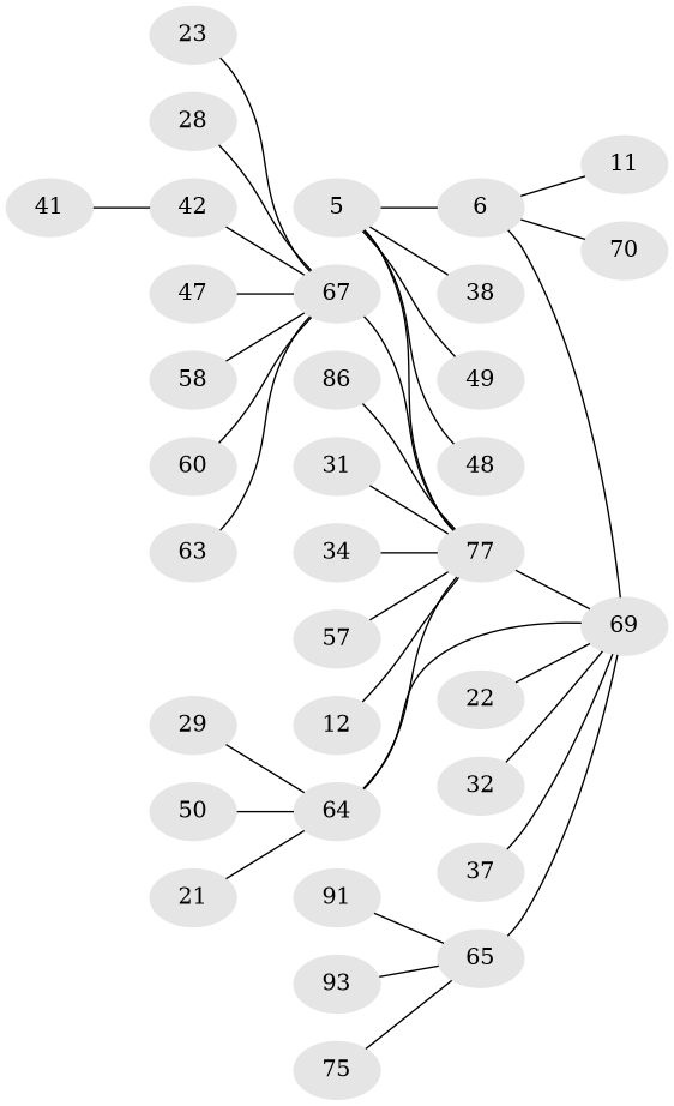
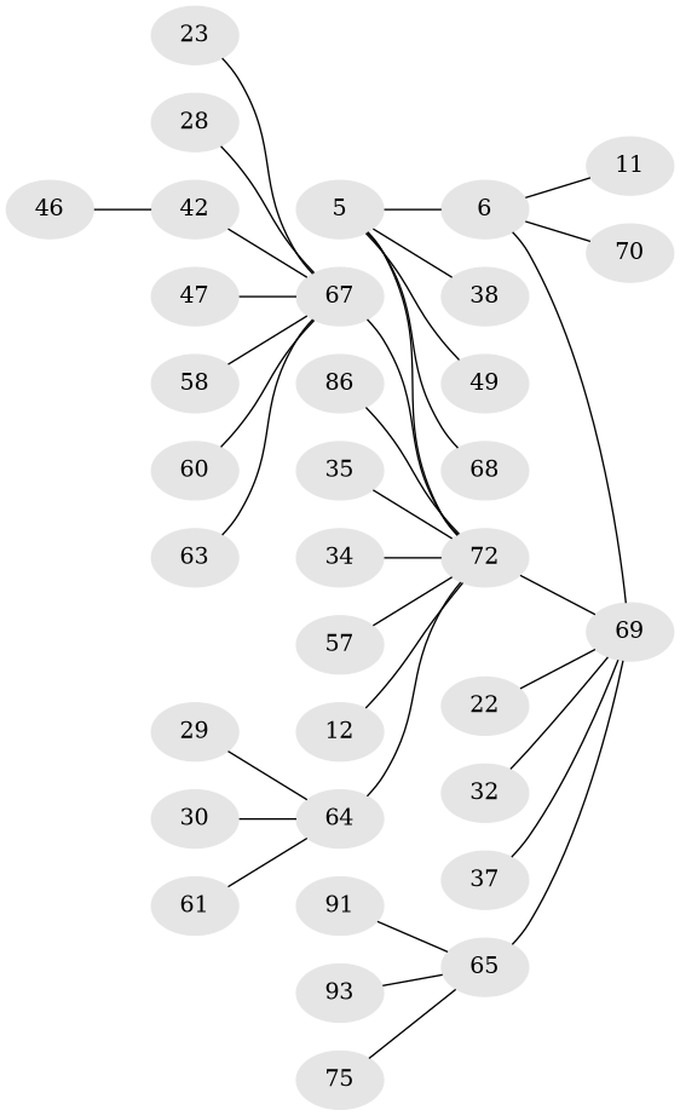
  graph {
    rankdir=LR
    node [color=gray90 style=filled]
    6 [super="+4"]
    n2 [label=11]
    69 [super="+34+13"]
    70
    5
    n6 [label=38]
    49
-   68 [label=48]
-   72 [super="+35" label=77]
+   68
+   72 [super="+35"]
    22
    23 [super="+19"]
    67 [super="+20+24+40+47+8"]
    n13 [label=86]
    28
    64 [super="+38+12+18+21"]
    29
-   30 [label=50]
-   31
+   30
+   31 [label=35]
    32
    37
-   41
+   41 [label=46]
    42
    n23 [label=34]
    n24 [label=47]
    65 [super="+54+15+16"]
    n26 [label=91]
    n27 [label=93 super="+48"]
    n28 [label=75 super="+27"]
    57
    58 [super="+43"]
    60
-   61 [super="+56" label=21]
+   61 [super="+56"]
    n33 [label=12 super="+52"]
    63
    6 -- n2
    6 -- 69 [weight=3]
    6 -- 70
    5 -- 6 [weight=2]
    5 -- n6
    5 -- 49
    5 -- 68
    5 -- 72
    72 -- 69 [weight=5]
    22 -- 69 [weight=2]
    23 -- 67
    67 -- 72 [weight=2]
    n13 -- 72
    28 -- 67
-   64 -- 69 [weight=2]
    64 -- 72 [weight=2]
    29 -- 64
    30 -- 64
    31 -- 72
    32 -- 69
    37 -- 69
    41 -- 42
    42 -- 67
    n23 -- 72
    n24 -- 67
    65 -- 69 [weight=3]
    n26 -- 65
    n27 -- 65
    n28 -- 65
    57 -- 72
    58 -- 67
    60 -- 67
    61 -- 64
    n33 -- 72
    63 -- 67
  }
